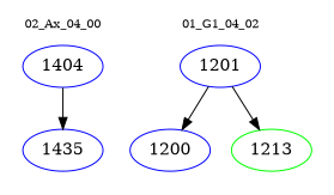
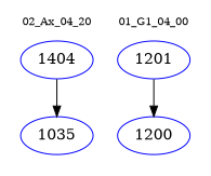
  digraph {
    node [color=blue]
    edge [color=black]
    n1 [label=1404]
-   n2 [label=1435]
+   n2 [label=1035]
    n3 [label=1201]
    n4 [label=1200]
-   n5 [color=green label=1213]
    subgraph cluster_1 {
      color=white
      fontsize=10
-     label="02_Ax_04_00"
+     label="02_Ax_04_20"
      n1
      n2
    }
    subgraph cluster_2 {
      color=white
      fontsize=10
-     label="01_G1_04_02"
+     label="01_G1_04_00"
      n3
      n4
-     n5
    }
    n1 -> n2
    n3 -> n4
-   n3 -> n5
  }
